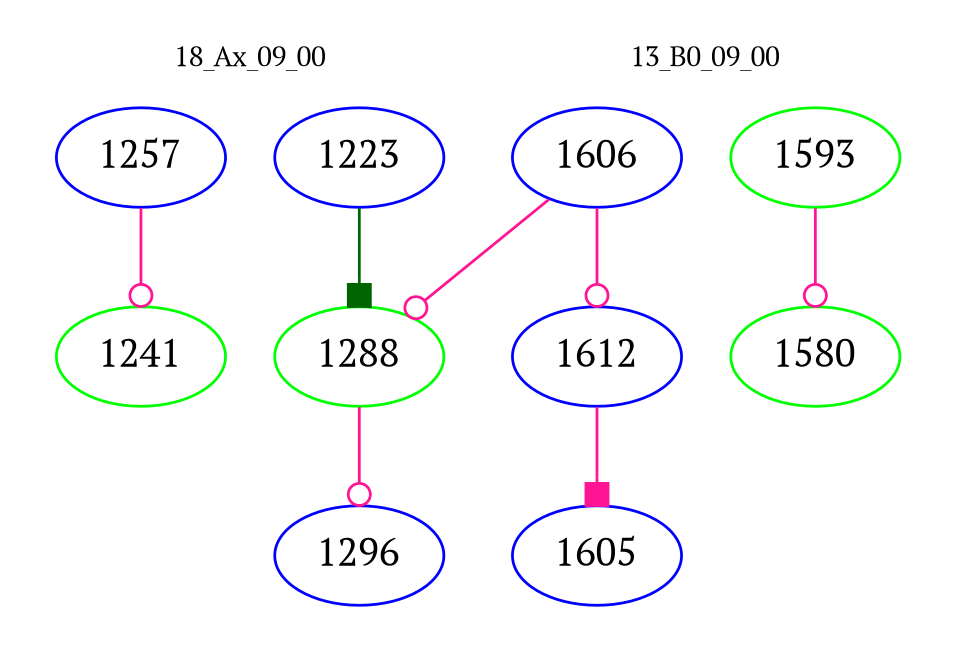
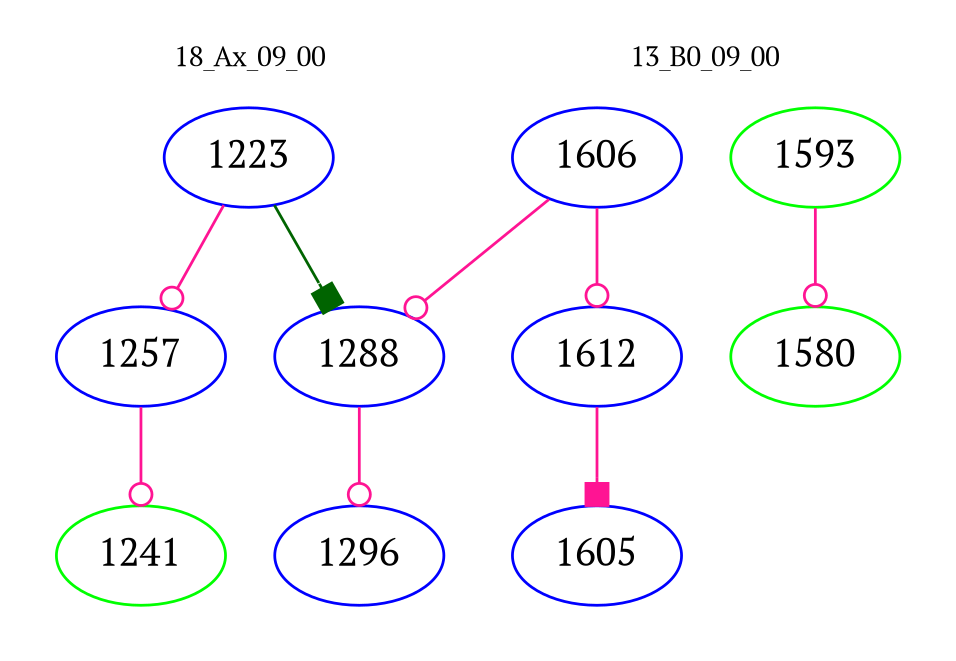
  digraph {
    fontname="PT Serif"
    node [color=blue fontname="PT Serif"]
    edge [arrowhead=odot color=deeppink fontname="PT Serif"]
    n1 [label=1223]
    n2 [label=1257]
-   n3 [color=green label=1288]
+   n3 [label=1288]
    n4 [color=green label=1241]
    n5 [label=1296]
    n6 [label=1606]
    n7 [color=green label=1593]
    n8 [label=1612]
    n9 [color=green label=1580]
    n10 [label=1605]
    subgraph cluster_1 {
      color=white
      fontsize=10
      label="18_Ax_09_00"
      n1
      n2
      n3
      n4
      n5
    }
    subgraph cluster_2 {
      color=white
      fontsize=10
      label="13_B0_09_00"
      n6
      n7
      n8
      n9
      n10
    }
+   n1 -> n2
    n1 -> n3 [arrowhead=box color=darkgreen]
    n2 -> n4
    n3 -> n5
    n6 -> n3
    n6 -> n8
    n7 -> n9
    n8 -> n10 [arrowhead=box]
  }
